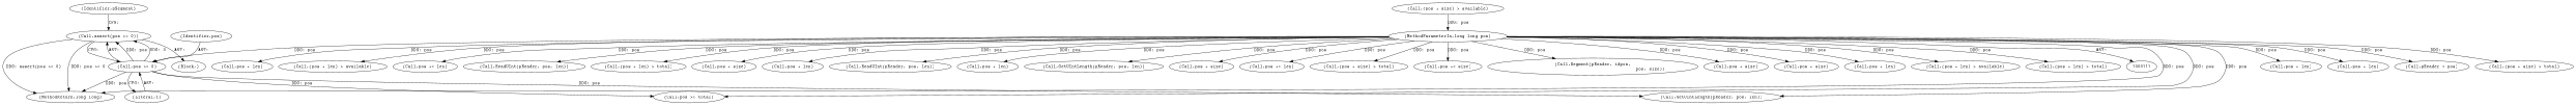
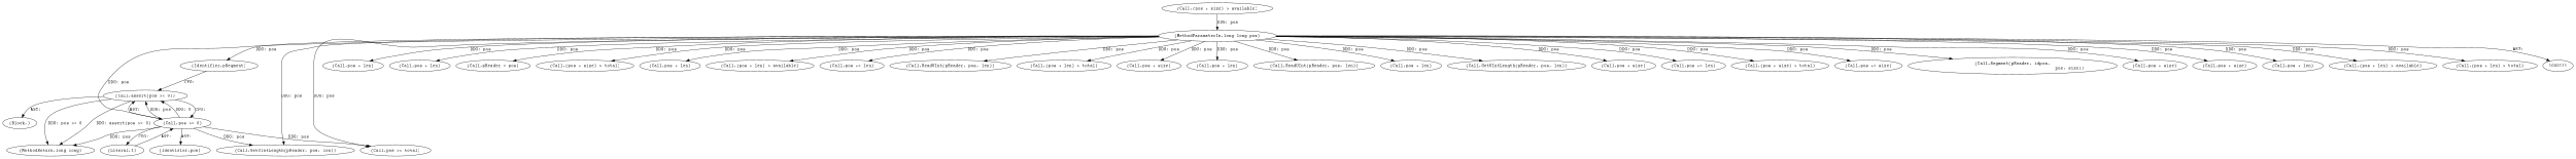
  digraph {
    fontname="Courier Prime"
    node [fontname="Courier Prime"]
    edge [fontname="Courier Prime"]
    n1 [label="(Call,assert(pos >= 0))"]
    n2 [label="(Call,pos >= 0)"]
    n3 [label="(MethodReturn,long long)"]
    n4 [label="(Block,)"]
    n5 [label="(Call,pos >= total)"]
    n6 [label="(Call,GetUIntLength(pReader, pos, len))"]
    n7 [label="(Literal,1)"]
    n8 [label="(MethodParameterIn,long long pos)"]
    n9 [label="(Call,pos + len)"]
    n10 [label="(Call,pos + len)"]
    n11 [label="(Call,pReader = pos)"]
    n12 [label="(Call,(pos + size) > total)"]
    n13 [label="(Call,pos + len)"]
    n14 [label="(Call,(pos + len) > available)"]
    n15 [label="(Call,pos += len)"]
    n16 [label="(Call,ReadUInt(pReader, pos, len))"]
    n17 [label="(Call,(pos + len) > total)"]
    n18 [label="(Call,pos + size)"]
    n19 [label="(Call,pos + len)"]
    n20 [label="(Call,ReadUInt(pReader, pos, len))"]
    n21 [label="(Call,pos + len)"]
    n22 [label="(Call,GetUIntLength(pReader, pos, len))"]
    n23 [label="(Call,pos + size)"]
    n24 [label="(Call,pos += len)"]
    n25 [label="(Call,(pos + size) > total)"]
    n26 [label="(Call,pos += size)"]
    n27 [label="(Call,Segment(pReader, idpos,\n                                            pos, size))"]
    n28 [label="(Call,pos + size)"]
    n29 [label="(Call,pos + size)"]
    n30 [label="(Call,pos + len)"]
    n31 [label="(Call,(pos + len) > available)"]
    n32 [label="(Call,(pos + len) > total)"]
    1000111
    n34 [label="(Call,(pos + size) > available)"]
    n35 [label="(Identifier,pos)"]
    n36 [label="(Identifier,pSegment)"]
    n1 -> n2 [label="CFG: "]
    n1 -> n3 [label="DDG: assert(pos >= 0)"]
    n1 -> n3 [label="DDG: pos >= 0"]
    n1 -> n4 [label="AST: "]
    n2 -> n1 [label="AST: "]
    n2 -> n1 [label="DDG: pos"]
    n2 -> n1 [label="DDG: 0"]
    n2 -> n3 [label="DDG: pos"]
    n2 -> n5 [label="DDG: pos"]
    n2 -> n6 [label="DDG: pos"]
    n2 -> n7 [label="CFG: "]
    n7 -> n2 [label="AST: "]
    n8 -> n2 [label="DDG: pos"]
-   n8 -> n3 [label="DDG: pos"]
+   n8 -> n36 [label="DDG: pos"]
    n8 -> n5 [label="DDG: pos"]
    n8 -> n6 [label="DDG: pos"]
    n8 -> n9 [label="DDG: pos"]
    n8 -> n10 [label="DDG: pos"]
    n8 -> n11 [label="DDG: pos"]
    n8 -> n12 [label="DDG: pos"]
    n8 -> n13 [label="DDG: pos"]
    n8 -> n14 [label="DDG: pos"]
    n8 -> n15 [label="DDG: pos"]
    n8 -> n16 [label="DDG: pos"]
    n8 -> n17 [label="DDG: pos"]
    n8 -> n18 [label="DDG: pos"]
    n8 -> n19 [label="DDG: pos"]
    n8 -> n20 [label="DDG: pos"]
    n8 -> n21 [label="DDG: pos"]
    n8 -> n22 [label="DDG: pos"]
    n8 -> n23 [label="DDG: pos"]
    n8 -> n24 [label="DDG: pos"]
    n8 -> n25 [label="DDG: pos"]
    n8 -> n26 [label="DDG: pos"]
    n8 -> n27 [label="DDG: pos"]
    n8 -> n28 [label="DDG: pos"]
    n8 -> n29 [label="DDG: pos"]
    n8 -> n30 [label="DDG: pos"]
    n8 -> n31 [label="DDG: pos"]
    n8 -> n32 [label="DDG: pos"]
    n8 -> 1000111 [label="AST: "]
    n34 -> n8 [label="DDG: pos"]
-   n35 -> n2 [label="AST: "]
+   n2 -> n35 [label="AST: "]
    n36 -> n1 [label="CFG: "]
  }
